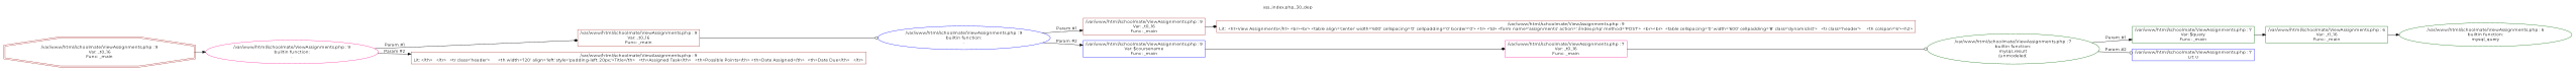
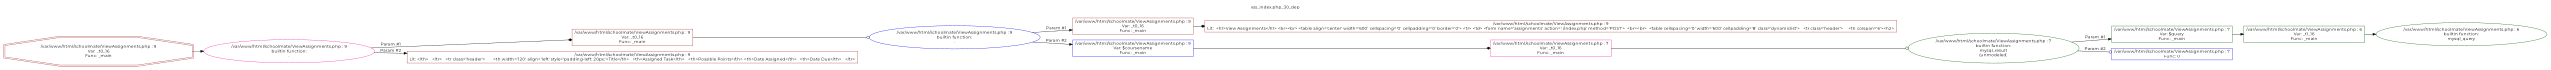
  digraph {
    label="xss_index.php_30_dep"
    labelloc=t
    rankdir=LR
    fontname=Montserrat
    node [shape=box color=brown fontname=Montserrat]
    edge [arrowhead=normal fontname=Montserrat]
    n1 [label="/var/www/html/schoolmate/ViewAssignments.php : 9\nVar: _t0_16\nFunc: _main\n" shape=doubleoctagon]
    n2 [label="/var/www/html/schoolmate/ViewAssignments.php : 9\nbuiltin function:\n.\n" shape=ellipse color=deeppink]
    n3 [label="/var/www/html/schoolmate/ViewAssignments.php : 9\nVar: _t0_16\nFunc: _main\n"]
    n4 [label="/var/www/html/schoolmate/ViewAssignments.php : 9\nLit: </th>   </tr>   <tr class='header'>	<th width='120' align='left' style='padding-left: 20px;'>Title</th>	<th>Assigned Task</th>	<th>Possible Points</th>	<th>Date Assigned</th>	<th>Date Due</th>   </tr>\n"]
    n5 [label="/var/www/html/schoolmate/ViewAssignments.php : 9\nbuiltin function:\n.\n" shape=ellipse color=blue]
    n6 [label="/var/www/html/schoolmate/ViewAssignments.php : 9\nVar: _t0_16\nFunc: _main\n"]
    n7 [label="/var/www/html/schoolmate/ViewAssignments.php : 9\nVar: $coursename\nFunc: _main\n" color=blue]
    n8 [label="/var/www/html/schoolmate/ViewAssignments.php : 9\nLit:  <h1>View Assignments</h1> <br><br> <table align='center' width='600' cellspacing='0' cellpadding='0' border='0'> <tr> <td> <form name='assignments' action='./index.php' method='POST'>  <br><br>  <table cellspacing='0' width='600' cellpadding='8' class='dynamiclist'>   <tr class='header'>	<th colspan='6'><h2>\n"]
    n9 [label="/var/www/html/schoolmate/ViewAssignments.php : 7\nVar: _t0_16\nFunc: _main\n" color=deeppink]
    n10 [label="/var/www/html/schoolmate/ViewAssignments.php : 7\nbuiltin function:\nmysql_result\n(unmodeled)\n" shape=ellipse color=darkgreen]
    n11 [label="/var/www/html/schoolmate/ViewAssignments.php : 7\nVar: $query\nFunc: _main\n" color=darkgreen]
-   n12 [label="/var/www/html/schoolmate/ViewAssignments.php : 7\nLit: 0\n" color=blue]
+   n12 [label="/var/www/html/schoolmate/ViewAssignments.php : 7\nFunc: 0\n" color=blue]
    n13 [label="/var/www/html/schoolmate/ViewAssignments.php : 6\nVar: _t1_16\nFunc: _main\n" color=darkgreen]
    n14 [label="/var/www/html/schoolmate/ViewAssignments.php : 6\nbuiltin function:\nmysql_query\n" shape=ellipse color=darkgreen]
    n1 -> n2
    n2 -> n3 [label="Param #1" arrowhead=diamond]
    n2 -> n4 [label="Param #2"]
    n3 -> n5 [arrowhead=odot]
    n5 -> n6 [label="Param #1"]
    n5 -> n7 [label="Param #2"]
    n6 -> n8 [arrowhead=diamond]
    n7 -> n9 [arrowhead=diamond]
    n9 -> n10 [arrowhead=odot]
    n10 -> n11 [label="Param #1"]
    n10 -> n12 [label="Param #2" arrowhead=odot]
    n11 -> n13
    n13 -> n14
  }
